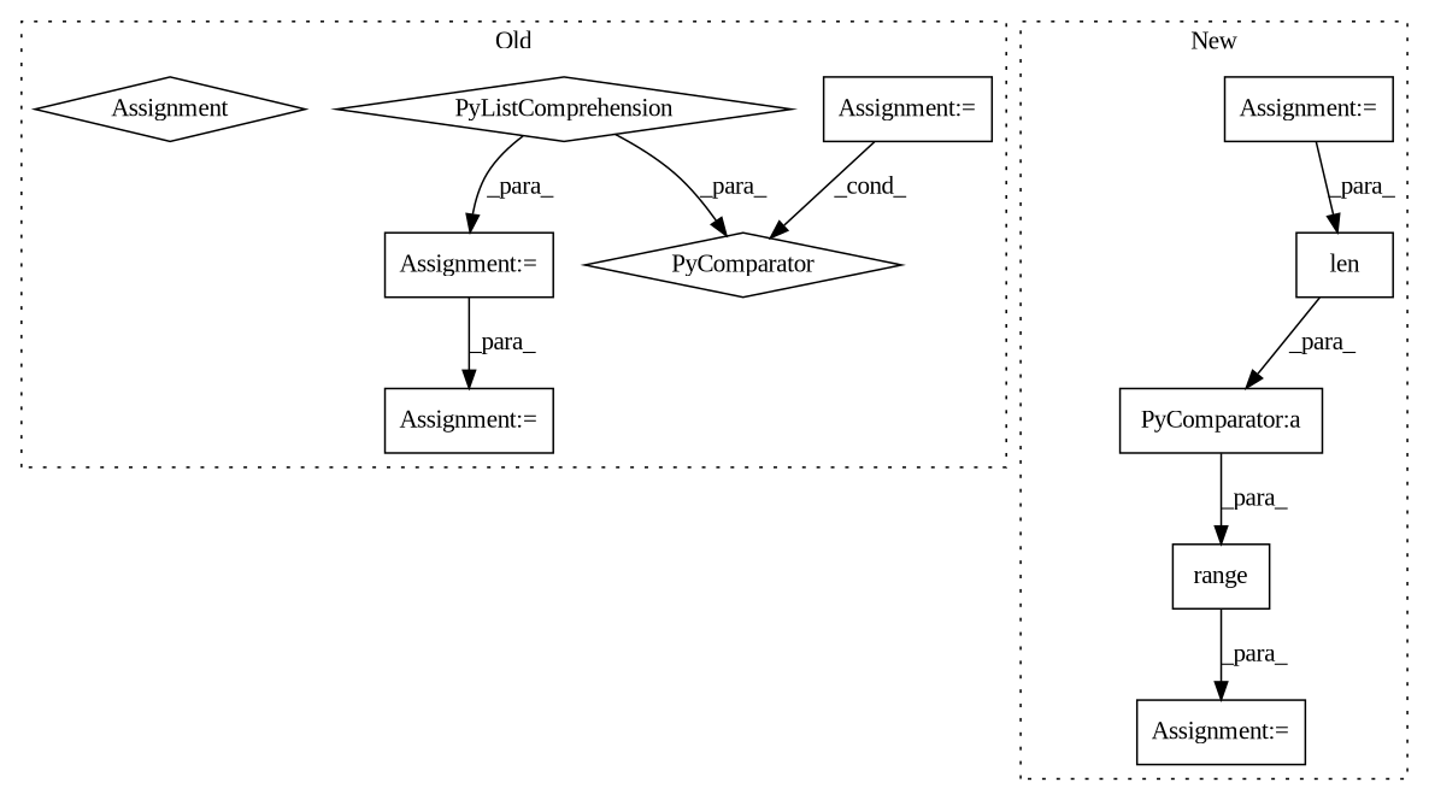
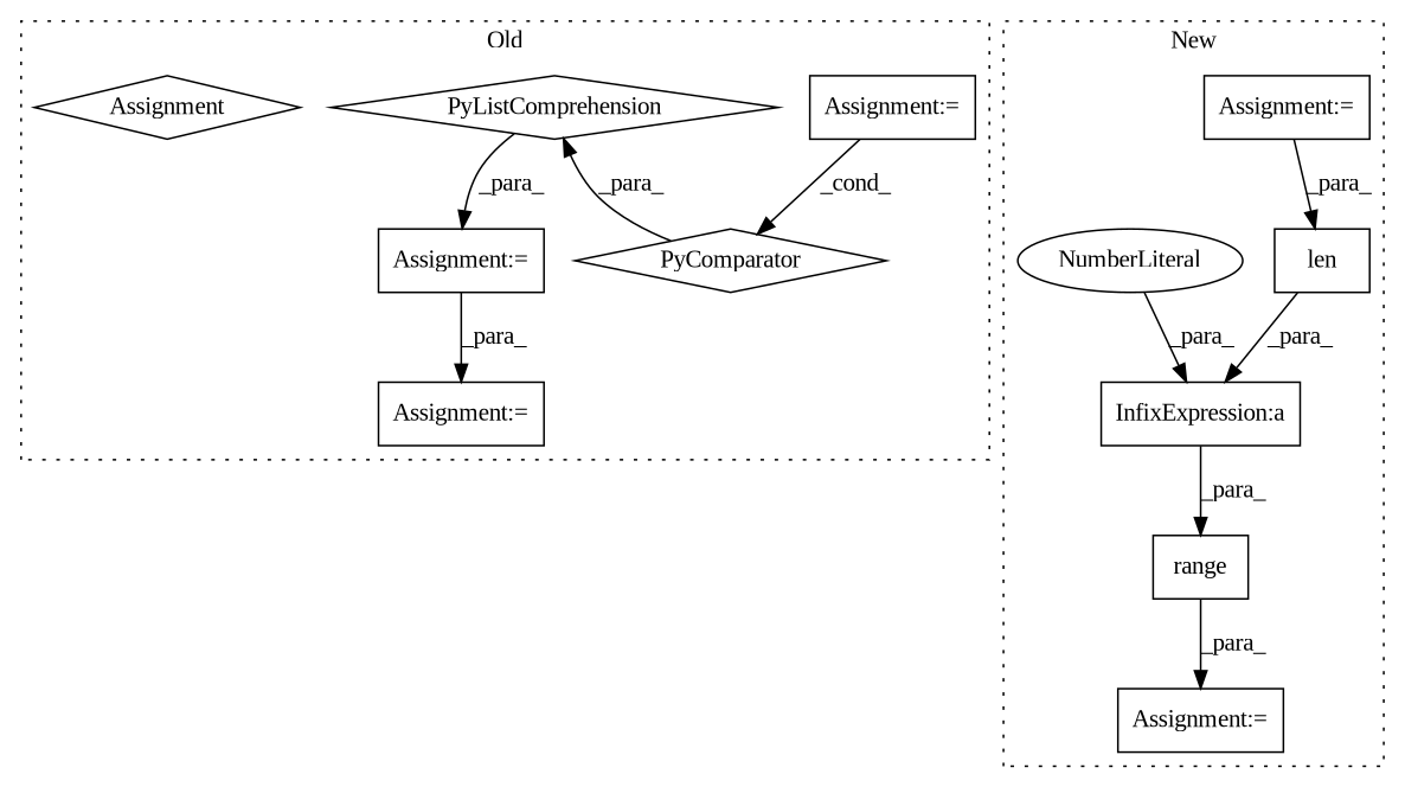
  digraph {
    fontname="Liberation Serif"
    node [a=7 fontname="Liberation Serif" l=20 s=6589 shape=box]
    edge [fontname="Liberation Serif"]
    n1 [a=109 l=119 label=PyListComprehension s=6498 shape=diamond]
    n2 [a=113 label=PyComparator shape=diamond]
    n3 [label="Assignment:="]
    n4 [l=16 label="Assignment:=" s=6482]
    n5 [l=1 label="Assignment:=" s=6622]
    n6 [a=25 label=Assignment shape=diamond]
    n7 [a=32 l="4,1" label=len s="7817,7825"]
    n8 [l=28 label="Assignment:=" s=7950]
    n9 [l=1 label="Assignment:=" s=7793]
    n10 [a=32 l="6,1" label=range s="7957,7968"]
-   n11 [a=27 l=3 label="PyComparator:a" s=7964]
+   n11 [a=27 l=3 label="InfixExpression:a" s=7964]
+   n12 [a=34 l=1 label=NumberLiteral s=7967 shape=ellipse]
    subgraph cluster_1 {
      label=Old
      style=dotted
      n1
      n2
      n3
      n4
      n5
      n6
    }
    subgraph cluster_2 {
      label=New
      style=dotted
      n7
      n8
      n9
      n10
      n11
+     n12
    }
    n1 -> n4 [label=_para_]
-   n1 -> n2 [label=_para_]
+   n2 -> n1 [label=_para_]
    n3 -> n2 [label=_cond_]
    n4 -> n5 [label=_para_]
    n7 -> n11 [label=_para_]
    n9 -> n7 [label=_para_]
    n10 -> n8 [label=_para_]
    n11 -> n10 [label=_para_]
+   n12 -> n11 [label=_para_]
  }
